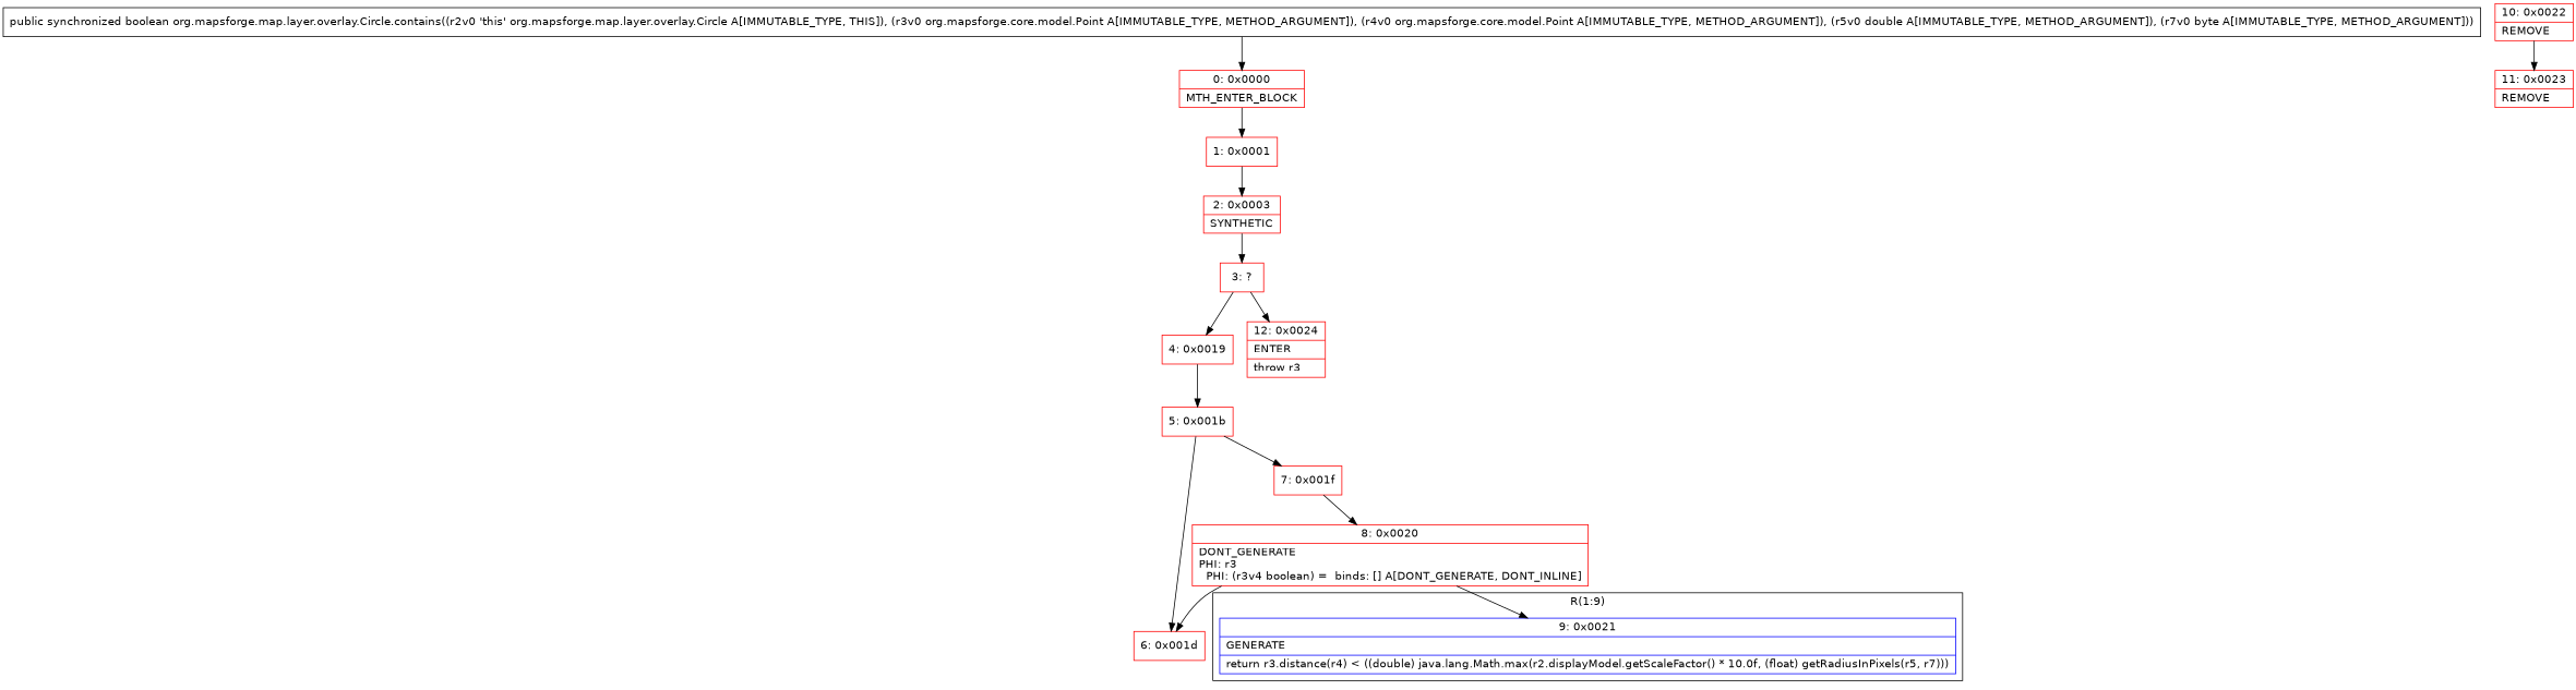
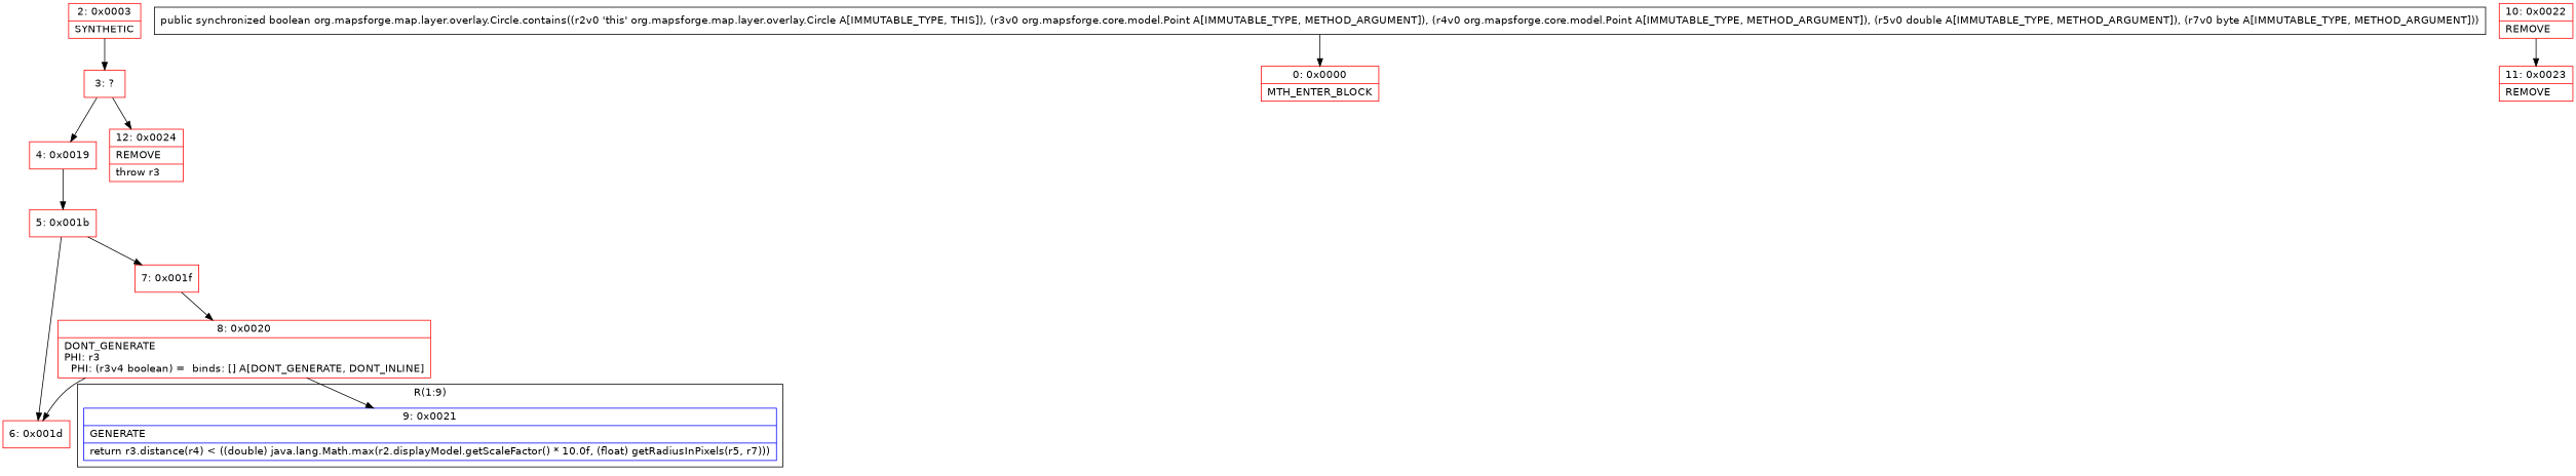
  digraph {
    fontname="DejaVu Sans"
    node [color=red fontname="DejaVu Sans" shape=record]
    edge [fontname="DejaVu Sans"]
    n1 [color=blue label="{9\:\ 0x0021|GENERATE\l|return r3.distance(r4) \< ((double) java.lang.Math.max(r2.displayModel.getScaleFactor() * 10.0f, (float) getRadiusInPixels(r5, r7)))\l}"]
    n2 [label="{0\:\ 0x0000|MTH_ENTER_BLOCK\l}"]
-   n3 [label="{1\:\ 0x0001}"]
    n4 [label="{2\:\ 0x0003|SYNTHETIC\l}"]
    n5 [label="{3\:\ ?}"]
    n6 [label="{4\:\ 0x0019}"]
-   n7 [label="{12\:\ 0x0024|ENTER\l|throw r3\l}"]
+   n7 [label="{12\:\ 0x0024|REMOVE\l|throw r3\l}"]
    n8 [label="{10\:\ 0x0022|REMOVE\l}"]
    n9 [label="{11\:\ 0x0023|REMOVE\l}"]
    n10 [label="{5\:\ 0x001b}"]
    n11 [label="{6\:\ 0x001d}"]
    n12 [label="{7\:\ 0x001f}"]
    n13 [label="{8\:\ 0x0020|DONT_GENERATE\lPHI: r3 \l  PHI: (r3v4 boolean) =  binds: [] A[DONT_GENERATE, DONT_INLINE]\l}"]
    n14 [label="{public synchronized boolean org.mapsforge.map.layer.overlay.Circle.contains((r2v0 'this' org.mapsforge.map.layer.overlay.Circle A[IMMUTABLE_TYPE, THIS]), (r3v0 org.mapsforge.core.model.Point A[IMMUTABLE_TYPE, METHOD_ARGUMENT]), (r4v0 org.mapsforge.core.model.Point A[IMMUTABLE_TYPE, METHOD_ARGUMENT]), (r5v0 double A[IMMUTABLE_TYPE, METHOD_ARGUMENT]), (r7v0 byte A[IMMUTABLE_TYPE, METHOD_ARGUMENT])) }" color=""]
    subgraph cluster_1 {
      label="R(1:9)"
      n1
    }
-   n2 -> n3
-   n3 -> n4
    n4 -> n5
    n5 -> n6
    n5 -> n7
    n6 -> n10
    n8 -> n9
    n10 -> n11
    n10 -> n12
    n12 -> n13
    n13 -> n1
    n13 -> n11
    n14 -> n2
  }
